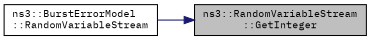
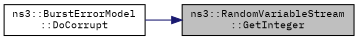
  digraph {
    rankdir=RL
    fontname="IBM Plex Mono"
    node [color=black fontname="IBM Plex Mono" fontsize=10 shape=record style=filled]
    n1 [fillcolor=grey75 fontcolor=black height=0.2 label="ns3::RandomVariableStream\l::GetInteger" width=0.4]
-   n2 [fillcolor=white height=0.2 label="ns3::BurstErrorModel\l::RandomVariableStream" width=0.4]
+   n2 [fillcolor=white height=0.2 label="ns3::BurstErrorModel\l::DoCorrupt" width=0.4]
    n1 -> n2 [color=midnightblue dir=back fontname="IBM Plex Mono" fontsize=10 labelfontname=Helvetica labelfontsize=10 style=solid]
  }
